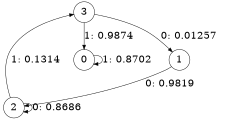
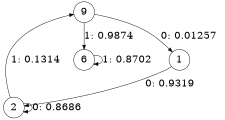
  digraph {
    node [fontsize=24 shape=circle]
    edge [fontsize=24]
-   0
+   0 [label=6]
    1
    2
-   3
+   3 [label=9]
    0 -> 0 [label="1: 0.8702   "]
-   1 -> 2 [label="0: 0.9819   "]
+   1 -> 2 [label="0: 0.9319   "]
    2 -> 2 [label="0: 0.8686   "]
    2 -> 3 [label="1: 0.1314   "]
    3 -> 0 [label="1: 0.9874   "]
    3 -> 1 [label="0: 0.01257  "]
  }
